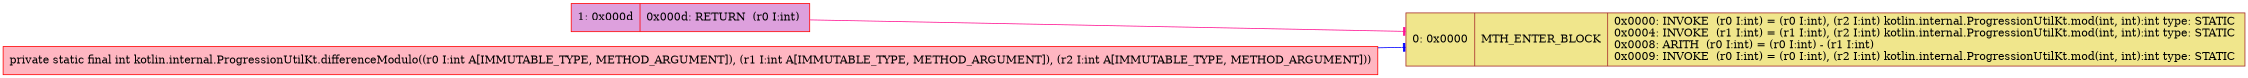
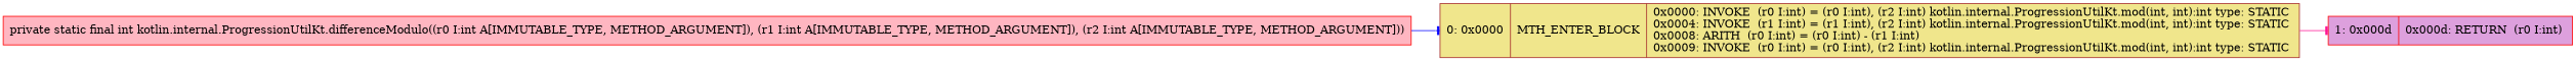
  digraph {
    rankdir=LR
    node [shape=record style=filled color=red]
    edge [arrowhead=tee]
    n1 [label="{0\:\ 0x0000|MTH_ENTER_BLOCK\l|0x0000: INVOKE  (r0 I:int) = (r0 I:int), (r2 I:int) kotlin.internal.ProgressionUtilKt.mod(int, int):int type: STATIC \l0x0004: INVOKE  (r1 I:int) = (r1 I:int), (r2 I:int) kotlin.internal.ProgressionUtilKt.mod(int, int):int type: STATIC \l0x0008: ARITH  (r0 I:int) = (r0 I:int) \- (r1 I:int) \l0x0009: INVOKE  (r0 I:int) = (r0 I:int), (r2 I:int) kotlin.internal.ProgressionUtilKt.mod(int, int):int type: STATIC \l}" fillcolor=khaki color=brown]
    n2 [label="{1\:\ 0x000d|0x000d: RETURN  (r0 I:int) \l}" fillcolor=plum]
    n3 [label="{private static final int kotlin.internal.ProgressionUtilKt.differenceModulo((r0 I:int A[IMMUTABLE_TYPE, METHOD_ARGUMENT]), (r1 I:int A[IMMUTABLE_TYPE, METHOD_ARGUMENT]), (r2 I:int A[IMMUTABLE_TYPE, METHOD_ARGUMENT])) }" fillcolor=lightpink]
-   n2 -> n1 [color=deeppink]
+   n1 -> n2 [color=deeppink]
    n3 -> n1 [color=blue]
  }
